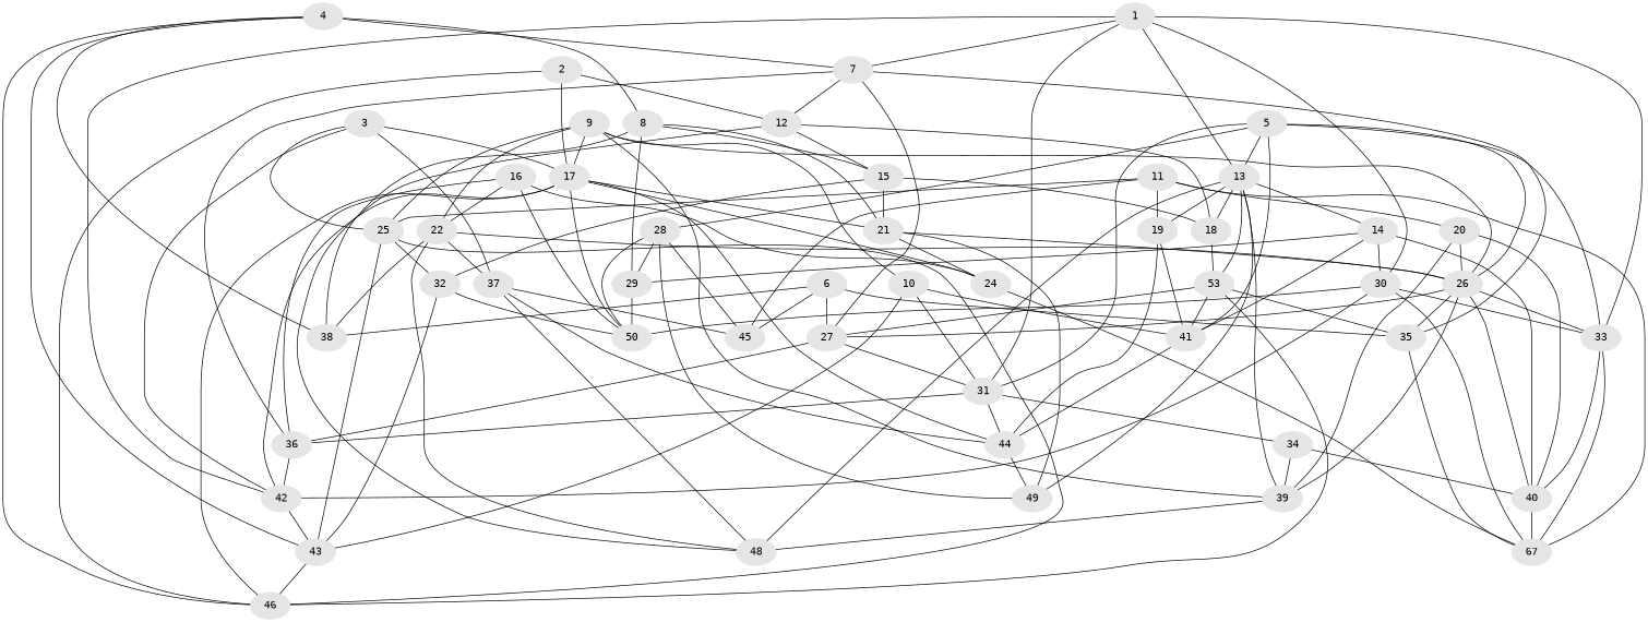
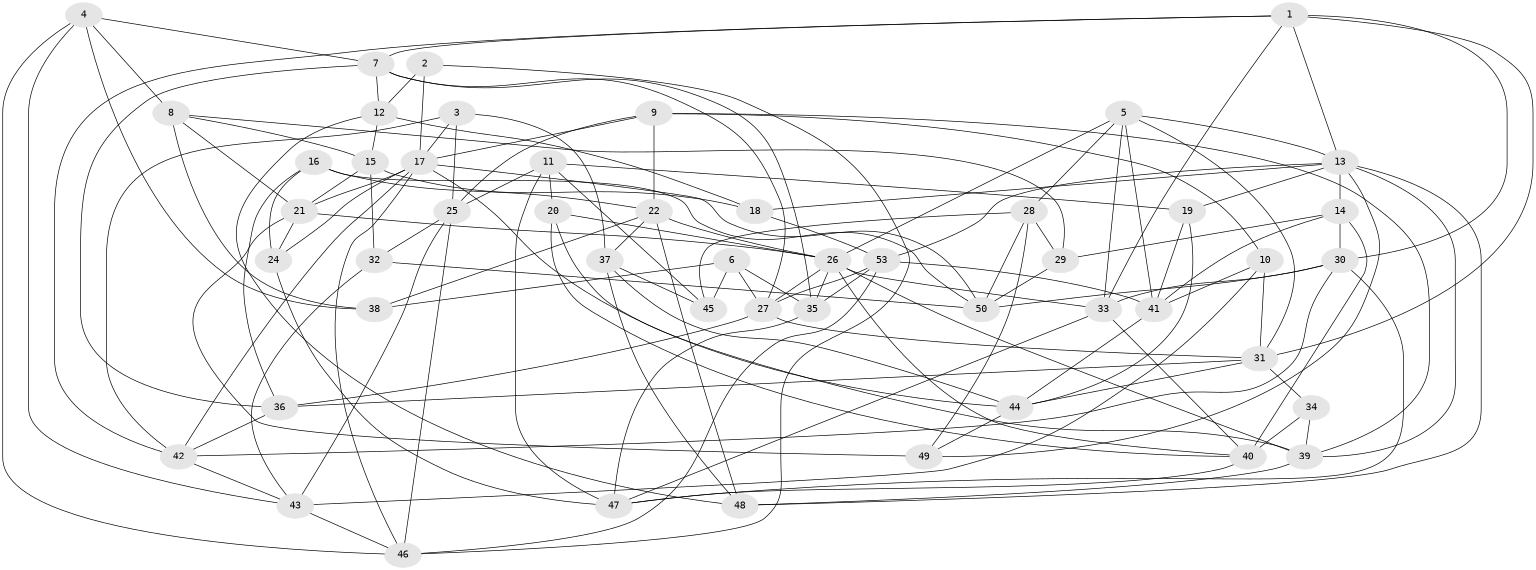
  graph {
    fontname="DejaVu Sans Mono"
    node [color=gray90 fontname="DejaVu Sans Mono" style=filled]
    edge [fontname="DejaVu Sans Mono" weight=1.0]
    1
    7
    30
    31
    33
    42
    13
    12
    27
    35
    36
    14
    41
    29
    40
-   47 [label=67]
+   47
    50
    44
    34
    43
    2
    17
    46
    15
    18
    48
    21
    24
    3
    25
    37
    32
    45
    4
    8
    38
    5
    26
    28
    39
    19
    n42 [label=53]
    49
    6
    9
    10
    22
    11
    20
    16
    1 -- 7
    1 -- 30
    1 -- 31
    1 -- 33
    1 -- 42
    1 -- 13
    7 -- 12
    7 -- 27
    7 -- 35
    7 -- 36
    30 -- 33
    30 -- 42
    30 -- 47
    30 -- 50
    31 -- 36 [weight=2.0]
    31 -- 44
    31 -- 34
    33 -- 40
    33 -- 47
    42 -- 43
    13 -- 14
    13 -- 18 [weight=2.0]
    13 -- 48 [weight=2.0]
    13 -- 39
    13 -- 19
    13 -- n42
    13 -- 49
    12 -- 15
    12 -- 18
    12 -- 48
    27 -- 31
    27 -- 36
    35 -- 47
    36 -- 42
    14 -- 30
    14 -- 41
    14 -- 29
    14 -- 40
    41 -- 44
    29 -- 50
    40 -- 47
    44 -- 49
    34 -- 40
    34 -- 39
    43 -- 46
    2 -- 12 [weight=2.0]
    2 -- 17
    2 -- 46
    17 -- 42
    17 -- 50
    17 -- 44
    17 -- 46
    17 -- 21
    17 -- 24 [weight=2.0]
    15 -- 18 [weight=2.0]
    15 -- 21
    15 -- 32
    18 -- n42
    21 -- 24
    21 -- 26
    21 -- 49
    24 -- 47
    3 -- 42
    3 -- 17
    3 -- 25
    3 -- 37
    25 -- 43
    25 -- 46
    25 -- 32
    37 -- 44
    37 -- 48
    37 -- 45 [weight=2.0]
    32 -- 50
    32 -- 43
    4 -- 7
    4 -- 43
    4 -- 46
    4 -- 8 [weight=2.0]
    4 -- 38
    8 -- 29
    8 -- 15
    8 -- 21
    8 -- 38
    5 -- 31
    5 -- 33
    5 -- 13
    5 -- 41
    5 -- 26
    5 -- 28
    26 -- 33
    26 -- 27
    26 -- 35
    26 -- 40
    26 -- 39
    28 -- 29
    28 -- 50
    28 -- 45
    28 -- 49
    39 -- 48
    19 -- 41
    19 -- 44
    n42 -- 27
    n42 -- 35
    n42 -- 41
    n42 -- 46
    6 -- 27
    6 -- 35 [weight=2.0]
    6 -- 45 [weight=2.0]
    6 -- 38
    9 -- 17
    9 -- 25
-   9 -- 26
    9 -- 39
    9 -- 10
    9 -- 22
    10 -- 31
    10 -- 41
    10 -- 43
    22 -- 48
    22 -- 37
    22 -- 38
    22 -- 26
    11 -- 47 [weight=2.0]
    11 -- 25
    11 -- 45
    11 -- 19
    11 -- 20
    20 -- 40
    20 -- 26
    20 -- 39
    16 -- 36
    16 -- 50
    16 -- 24
    16 -- 22
  }
